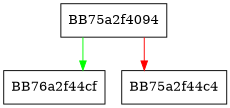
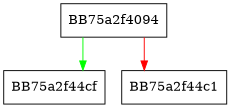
  digraph {
    splines=ortho
    node [shape=box]
    n1 [label=BB75a2f4094]
-   BB75a2f44cf [label=BB76a2f44cf]
-   BB75a2f44c4
+   BB75a2f44cf
+   BB75a2f44c4 [label=BB75a2f44c1]
    n1 -> BB75a2f44cf [color=green]
    n1 -> BB75a2f44c4 [color=red]
  }
